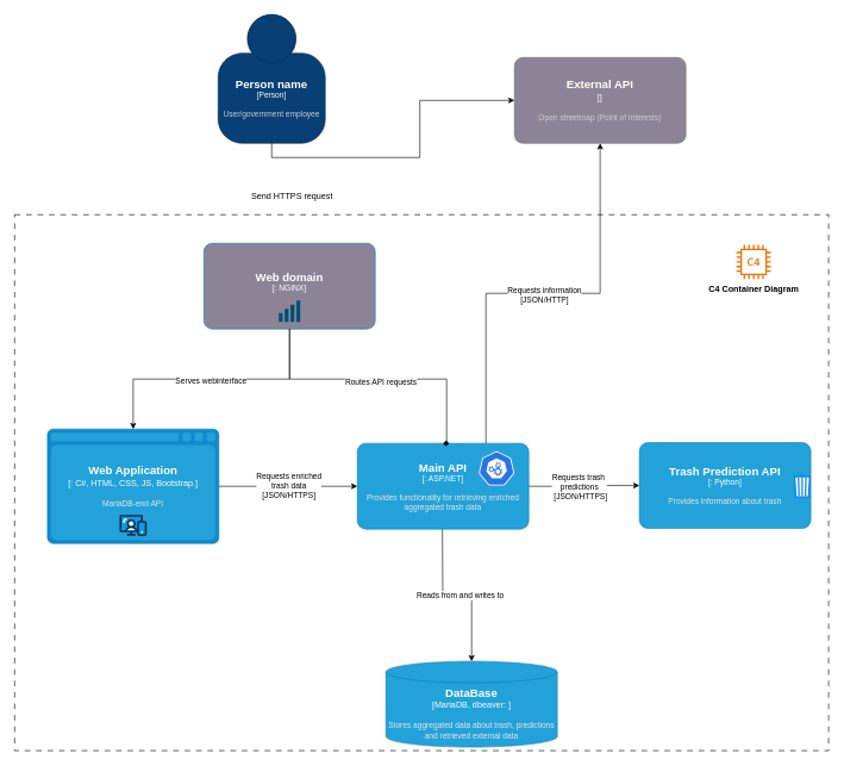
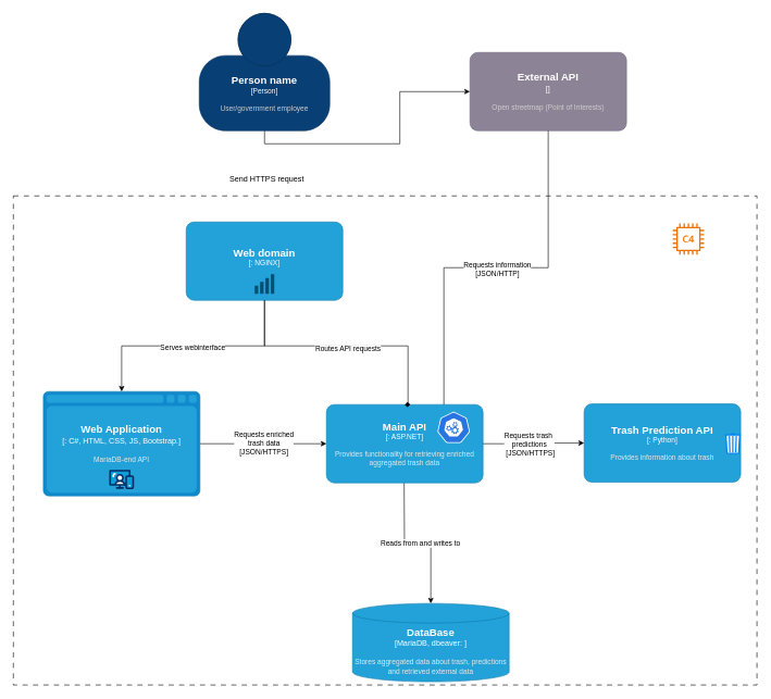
  <mxCell id="0" />
  <mxCell id="1" parent="0" />
  <mxCell id="2" value="" style="rounded=0;whiteSpace=wrap;html=1;fillColor=none;dashed=1;dashPattern=8 8;" vertex="1" parent="1"><mxGeometry x="20" y="300" width="1140" height="750" as="geometry" /></mxCell>
  <mxCell id="3" style="edgeStyle=orthogonalEdgeStyle;rounded=0;orthogonalLoop=1;jettySize=auto;html=1;exitX=0.5;exitY=1;exitDx=0;exitDy=0;entryX=0.5;entryY=0;entryDx=0;entryDy=0;entryPerimeter=0;" parent="1" target="20" edge="1"><mxGeometry relative="1" as="geometry"><mxPoint x="619.09" y="740" as="sourcePoint" /><mxPoint x="619.09" y="860" as="targetPoint" /></mxGeometry></mxCell>
  <mxCell id="4" value="Reads from and writes to" style="edgeLabel;html=1;align=center;verticalAlign=middle;resizable=0;points=[];" parent="3" vertex="1" connectable="0"><mxGeometry x="0.041" y="1" relative="1" as="geometry"><mxPoint as="offset" /></mxGeometry></mxCell>
  <mxCell id="5" value="" style="sketch=0;outlineConnect=0;fontColor=#232F3E;gradientColor=none;fillColor=#ED7100;strokeColor=none;dashed=0;verticalLabelPosition=bottom;verticalAlign=top;align=center;html=1;fontSize=12;fontStyle=0;aspect=fixed;pointerEvents=1;shape=mxgraph.aws4.c4_instance;" parent="1" vertex="1"><mxGeometry x="1031" y="342" width="48" height="48" as="geometry" /></mxCell>
- <mxCell id="6" value="&lt;b&gt;C4 Container Diagram&lt;/b&gt;" style="text;html=1;align=center;verticalAlign=middle;resizable=0;points=[];autosize=1;strokeColor=none;fillColor=none;" parent="1" vertex="1"><mxGeometry x="980" y="390" width="150" height="30" as="geometry" /></mxCell>
- <mxCell id="7" value="&lt;font style=&quot;font-size: 16px&quot;&gt;&lt;b&gt;Person name&lt;/b&gt;&lt;/font&gt;&lt;div&gt;[Person]&lt;/div&gt;&lt;br&gt;&lt;div&gt;&lt;font style=&quot;font-size: 11px&quot;&gt;&lt;font color=&quot;#cccccc&quot;&gt;User/government employee&lt;/font&gt;&lt;/div&gt;" style="html=1;fontSize=11;dashed=0;whiteSpace=wrap;fillColor=#083F75;strokeColor=#06315C;fontColor=#ffffff;shape=mxgraph.c4.person2;align=center;metaEdit=1;points=[[0.5,0,0],[1,0.5,0],[1,0.75,0],[0.75,1,0],[0.5,1,0],[0.25,1,0],[0,0.75,0],[0,0.5,0]];resizable=0;" parent="1" vertex="1"><mxGeometry x="305" y="20" width="150" height="180" as="geometry" /></mxCell>
+ <mxCell id="7" value="&lt;font style=&quot;font-size: 16px&quot;&gt;&lt;b&gt;Person name&lt;/b&gt;&lt;/font&gt;&lt;div&gt;[Person]&lt;/div&gt;&lt;br&gt;&lt;div&gt;&lt;font style=&quot;font-size: 11px&quot;&gt;&lt;font color=&quot;#cccccc&quot;&gt;User/government employee&lt;/font&gt;&lt;/div&gt;" style="html=1;fontSize=11;dashed=0;whiteSpace=wrap;fillColor=#083F75;strokeColor=#06315C;fontColor=#ffffff;shape=mxgraph.c4.person2;align=center;metaEdit=1;points=[[0.5,0,0],[1,0.5,0],[1,0.75,0],[0.75,1,0],[0.5,1,0],[0.25,1,0],[0,0.75,0],[0,0.5,0]];resizable=0;" parent="1" vertex="1"><mxGeometry x="305" y="20" width="200" height="180" as="geometry" /></mxCell>
  <mxCell id="8" style="edgeStyle=orthogonalEdgeStyle;rounded=0;orthogonalLoop=1;jettySize=auto;html=1;exitX=1;exitY=0.5;exitDx=0;exitDy=0;exitPerimeter=0;" edge="1" parent="1" source="10" target="15"><mxGeometry relative="1" as="geometry" /></mxCell>
  <mxCell id="9" value="Requests enriched&lt;div&gt;trash data&lt;/div&gt;&lt;div&gt;[JSON/HTTPS]&lt;/div&gt;" style="edgeLabel;html=1;align=center;verticalAlign=middle;resizable=0;points=[];" vertex="1" connectable="0" parent="8"><mxGeometry x="0.004" y="1" relative="1" as="geometry"><mxPoint as="offset" /></mxGeometry></mxCell>
  <mxCell id="10" value="&lt;font style=&quot;font-size: 16px&quot;&gt;&lt;b&gt;Web Application&lt;/b&gt;&lt;/font&gt;&lt;div&gt;[:&amp;nbsp;C#, HTML, CSS, JS, Bootstrap.]&lt;/div&gt;&lt;br&gt;&lt;div&gt;&lt;font style=&quot;font-size: 11px&quot;&gt;&lt;font color=&quot;#E6E6E6&quot;&gt;MariaDB-end API&lt;/font&gt;&lt;/div&gt;" style="shape=mxgraph.c4.webBrowserContainer2;whiteSpace=wrap;html=1;boundedLbl=1;rounded=0;labelBackgroundColor=none;strokeColor=#118ACD;fillColor=#23A2D9;strokeColor=#118ACD;strokeColor2=#0E7DAD;fontSize=12;fontColor=#ffffff;align=center;metaEdit=1;points=[[0.5,0,0],[1,0.25,0],[1,0.5,0],[1,0.75,0],[0.5,1,0],[0,0.75,0],[0,0.5,0],[0,0.25,0]];resizable=0;verticalAlign=middle;" parent="1" vertex="1"><mxGeometry x="66" y="600" width="240" height="160" as="geometry" /></mxCell>
  <mxCell id="11" value="" style="verticalLabelPosition=bottom;aspect=fixed;html=1;shape=mxgraph.salesforce.web;" parent="1" vertex="1"><mxGeometry x="167.01" y="720" width="37.97" height="30" as="geometry" /></mxCell>
- <mxCell id="12" value="&lt;font style=&quot;font-size: 16px&quot;&gt;&lt;b&gt;Web domain&lt;/b&gt;&lt;/font&gt;&lt;div&gt;[: NGINX]&lt;/div&gt;&lt;br&gt;&lt;div&gt;&lt;font style=&quot;font-size: 11px&quot;&gt;&lt;font color=&quot;#E6E6E6&quot;&gt;&lt;/font&gt;&lt;/div&gt;" style="rounded=1;whiteSpace=wrap;html=1;fontSize=11;labelBackgroundColor=none;fillColor=#8c8496;fontColor=#ffffff;align=center;arcSize=10;strokeColor=#0E7DAD;metaEdit=1;resizable=0;points=[[0.25,0,0],[0.5,0,0],[0.75,0,0],[1,0.25,0],[1,0.5,0],[1,0.75,0],[0.75,1,0],[0.5,1,0],[0.25,1,0],[0,0.75,0],[0,0.5,0],[0,0.25,0]];" parent="1" vertex="1"><mxGeometry x="285" y="340" width="240" height="120" as="geometry" /></mxCell>
+ <mxCell id="12" value="&lt;font style=&quot;font-size: 16px&quot;&gt;&lt;b&gt;Web domain&lt;/b&gt;&lt;/font&gt;&lt;div&gt;[: NGINX]&lt;/div&gt;&lt;br&gt;&lt;div&gt;&lt;font style=&quot;font-size: 11px&quot;&gt;&lt;font color=&quot;#E6E6E6&quot;&gt;&lt;/font&gt;&lt;/div&gt;" style="rounded=1;whiteSpace=wrap;html=1;fontSize=11;labelBackgroundColor=none;fillColor=#23A2D9;fontColor=#ffffff;align=center;arcSize=10;strokeColor=#0E7DAD;metaEdit=1;resizable=0;points=[[0.25,0,0],[0.5,0,0],[0.75,0,0],[1,0.25,0],[1,0.5,0],[1,0.75,0],[0.75,1,0],[0.5,1,0],[0.25,1,0],[0,0.75,0],[0,0.5,0],[0,0.25,0]];" parent="1" vertex="1"><mxGeometry x="285" y="340" width="240" height="120" as="geometry" /></mxCell>
  <mxCell id="13" value="Send HTTPS request&amp;nbsp;" style="text;html=1;align=center;verticalAlign=middle;resizable=0;points=[];autosize=1;strokeColor=none;fillColor=none;" parent="1" vertex="1"><mxGeometry x="340" y="260" width="140" height="30" as="geometry" /></mxCell>
  <mxCell id="14" style="edgeStyle=orthogonalEdgeStyle;rounded=0;orthogonalLoop=1;jettySize=auto;html=1;exitX=0.5;exitY=1;exitDx=0;exitDy=0;exitPerimeter=0;" parent="1" source="7" target="27" edge="1"><mxGeometry relative="1" as="geometry" /></mxCell>
  <mxCell id="15" value="&lt;font style=&quot;font-size: 16px&quot;&gt;&lt;b&gt;Main API&lt;/b&gt;&lt;/font&gt;&lt;div&gt;[: ASP.NET]&lt;/div&gt;&lt;br&gt;&lt;div&gt;&lt;font style=&quot;font-size: 11px&quot;&gt;&lt;font color=&quot;#E6E6E6&quot;&gt;Provides functionality for retrieving enriched aggregated trash data&lt;/font&gt;&lt;/div&gt;" style="rounded=1;whiteSpace=wrap;html=1;fontSize=11;labelBackgroundColor=none;fillColor=#23A2D9;fontColor=#ffffff;align=center;arcSize=10;strokeColor=#0E7DAD;metaEdit=1;resizable=0;points=[[0.25,0,0],[0.5,0,0],[0.75,0,0],[1,0.25,0],[1,0.5,0],[1,0.75,0],[0.75,1,0],[0.5,1,0],[0.25,1,0],[0,0.75,0],[0,0.5,0],[0,0.25,0]];" parent="1" vertex="1"><mxGeometry x="500" y="620" width="240" height="120" as="geometry" /></mxCell>
  <mxCell id="16" value="" style="points=[[0,0.58,0],[0.09,0.58,0],[0.36,0.39,0],[0.64,0.195,0],[0.91,0,0],[1,0,0],[1,0.25,0],[1,0.5,0],[1,0.75,0],[1,1,0],[0,1,0],[0.09,1,0],[0.36,1,0],[0.64,1,0],[0.91,1,0],[0,0.79,0]];verticalLabelPosition=bottom;sketch=0;html=1;verticalAlign=top;aspect=fixed;align=center;pointerEvents=1;shape=mxgraph.cisco19.wifi_indicator;fillColor=#005073;strokeColor=none;" parent="1" vertex="1"><mxGeometry x="390" y="420" width="30" height="30" as="geometry" /></mxCell>
  <mxCell id="17" value="" style="aspect=fixed;sketch=0;html=1;dashed=0;whitespace=wrap;verticalLabelPosition=bottom;verticalAlign=top;fillColor=#2875E2;strokeColor=#ffffff;points=[[0.005,0.63,0],[0.1,0.2,0],[0.9,0.2,0],[0.5,0,0],[0.995,0.63,0],[0.72,0.99,0],[0.5,1,0],[0.28,0.99,0]];shape=mxgraph.kubernetes.icon2;prIcon=api" parent="1" vertex="1"><mxGeometry x="670" y="631" width="50" height="48" as="geometry" /></mxCell>
  <mxCell id="18" value="&lt;font style=&quot;font-size: 16px&quot;&gt;&lt;b&gt;Trash Prediction API &lt;/b&gt;&lt;/font&gt;&lt;div&gt;[: Python]&lt;/div&gt;&lt;br&gt;&lt;div&gt;&lt;font style=&quot;font-size: 11px&quot;&gt;&lt;font color=&quot;#E6E6E6&quot;&gt;Provides information about trash&lt;/font&gt;&lt;/div&gt;" style="rounded=1;whiteSpace=wrap;html=1;fontSize=11;labelBackgroundColor=none;fillColor=#23A2D9;fontColor=#ffffff;align=center;arcSize=10;strokeColor=#0E7DAD;metaEdit=1;resizable=0;points=[[0.25,0,0],[0.5,0,0],[0.75,0,0],[1,0.25,0],[1,0.5,0],[1,0.75,0],[0.75,1,0],[0.5,1,0],[0.25,1,0],[0,0.75,0],[0,0.5,0],[0,0.25,0]];" vertex="1" parent="1"><mxGeometry x="895" y="619" width="240" height="120" as="geometry" /></mxCell>
  <mxCell id="19" value="" style="html=1;verticalLabelPosition=bottom;align=center;labelBackgroundColor=#ffffff;verticalAlign=top;strokeWidth=2;strokeColor=#0080F0;shadow=0;dashed=0;shape=mxgraph.ios7.icons.trashcan;" parent="1" vertex="1"><mxGeometry x="1111" y="665" width="24" height="30" as="geometry" /></mxCell>
  <mxCell id="20" value="&lt;font style=&quot;font-size: 16px&quot;&gt;&lt;b&gt;DataBase&lt;/b&gt;&lt;/font&gt;&lt;div&gt;[MariaDB, dbeaver:&amp;nbsp;]&lt;/div&gt;&lt;br&gt;&lt;div&gt;&lt;font style=&quot;font-size: 11px&quot;&gt;&lt;font color=&quot;#E6E6E6&quot;&gt;Stores aggregated data about trash, predictions and retrieved external data&lt;/font&gt;&lt;/div&gt;" style="shape=cylinder3;size=15;whiteSpace=wrap;html=1;boundedLbl=1;rounded=0;labelBackgroundColor=none;fillColor=#23A2D9;fontSize=12;fontColor=#ffffff;align=center;strokeColor=#0E7DAD;metaEdit=1;points=[[0.5,0,0],[1,0.25,0],[1,0.5,0],[1,0.75,0],[0.5,1,0],[0,0.75,0],[0,0.5,0],[0,0.25,0]];resizable=0;" vertex="1" parent="1"><mxGeometry x="540" y="925" width="240" height="120" as="geometry" /></mxCell>
  <mxCell id="21" style="edgeStyle=orthogonalEdgeStyle;rounded=0;orthogonalLoop=1;jettySize=auto;html=1;exitX=0.5;exitY=1;exitDx=0;exitDy=0;exitPerimeter=0;entryX=0.5;entryY=0;entryDx=0;entryDy=0;entryPerimeter=0;" edge="1" parent="1" source="12" target="10"><mxGeometry relative="1" as="geometry" /></mxCell>
  <mxCell id="22" value="Serves webinterface" style="edgeLabel;html=1;align=center;verticalAlign=middle;resizable=0;points=[];" vertex="1" connectable="0" parent="21"><mxGeometry x="0.01" y="2" relative="1" as="geometry"><mxPoint as="offset" /></mxGeometry></mxCell>
  <mxCell id="23" style="edgeStyle=orthogonalEdgeStyle;rounded=0;orthogonalLoop=1;jettySize=auto;html=1;exitX=0.5;exitY=1;exitDx=0;exitDy=0;exitPerimeter=0;entryX=0.5;entryY=0;entryDx=0;entryDy=0;entryPerimeter=0;endArrow=diamond;" edge="1" parent="1" source="12" target="15"><mxGeometry relative="1" as="geometry"><Array as="points"><mxPoint x="405" y="530" /><mxPoint x="625" y="530" /></Array></mxGeometry></mxCell>
  <mxCell id="24" value="Routes API requests" style="edgeLabel;html=1;align=center;verticalAlign=middle;resizable=0;points=[];" vertex="1" connectable="0" parent="23"><mxGeometry x="0.018" y="-4" relative="1" as="geometry"><mxPoint x="1" as="offset" /></mxGeometry></mxCell>
  <mxCell id="25" style="edgeStyle=orthogonalEdgeStyle;rounded=0;orthogonalLoop=1;jettySize=auto;html=1;exitX=1;exitY=0.5;exitDx=0;exitDy=0;exitPerimeter=0;entryX=0;entryY=0.5;entryDx=0;entryDy=0;entryPerimeter=0;" edge="1" parent="1" source="15" target="18"><mxGeometry relative="1" as="geometry" /></mxCell>
  <mxCell id="26" value="Requests trash&amp;nbsp;&lt;div&gt;predictions&lt;/div&gt;&lt;div&gt;&amp;nbsp;[JSON/HTTPS]&lt;/div&gt;" style="edgeLabel;html=1;align=center;verticalAlign=middle;resizable=0;points=[];" vertex="1" connectable="0" parent="25"><mxGeometry x="-0.106" relative="1" as="geometry"><mxPoint as="offset" /></mxGeometry></mxCell>
  <mxCell id="27" value="&lt;font style=&quot;font-size: 16px&quot;&gt;&lt;b&gt;External API&lt;/b&gt;&lt;/font&gt;&lt;div&gt;[]&lt;/div&gt;&lt;br&gt;&lt;div&gt;&lt;font style=&quot;font-size: 11px&quot;&gt;&lt;font color=&quot;#cccccc&quot;&gt;Open streetmap (Point of Interests)&lt;/font&gt;&lt;/div&gt;" style="rounded=1;whiteSpace=wrap;html=1;labelBackgroundColor=none;fillColor=#8C8496;fontColor=#ffffff;align=center;arcSize=10;strokeColor=#736782;metaEdit=1;resizable=0;points=[[0.25,0,0],[0.5,0,0],[0.75,0,0],[1,0.25,0],[1,0.5,0],[1,0.75,0],[0.75,1,0],[0.5,1,0],[0.25,1,0],[0,0.75,0],[0,0.5,0],[0,0.25,0]];" vertex="1" parent="1"><mxGeometry x="720" y="80" width="240" height="120" as="geometry" /></mxCell>
- <mxCell id="28" style="edgeStyle=orthogonalEdgeStyle;rounded=0;orthogonalLoop=1;jettySize=auto;html=1;exitX=0.75;exitY=0;exitDx=0;exitDy=0;exitPerimeter=0;entryX=0.5;entryY=1;entryDx=0;entryDy=0;entryPerimeter=0;" edge="1" parent="1" source="15" target="27"><mxGeometry relative="1" as="geometry" /></mxCell>
+ <mxCell id="28" style="edgeStyle=orthogonalEdgeStyle;rounded=0;orthogonalLoop=1;jettySize=auto;html=1;exitX=0.75;exitY=0;exitDx=0;exitDy=0;exitPerimeter=0;entryX=0.5;entryY=1;entryDx=0;entryDy=0;entryPerimeter=0;endArrow=none;" edge="1" parent="1" source="15" target="27"><mxGeometry relative="1" as="geometry" /></mxCell>
  <mxCell id="29" value="Requests information&lt;div&gt;[JSON/HTTP]&lt;/div&gt;" style="edgeLabel;html=1;align=center;verticalAlign=middle;resizable=0;points=[];" vertex="1" connectable="0" parent="28"><mxGeometry x="0.003" y="-2" relative="1" as="geometry"><mxPoint as="offset" /></mxGeometry></mxCell>
